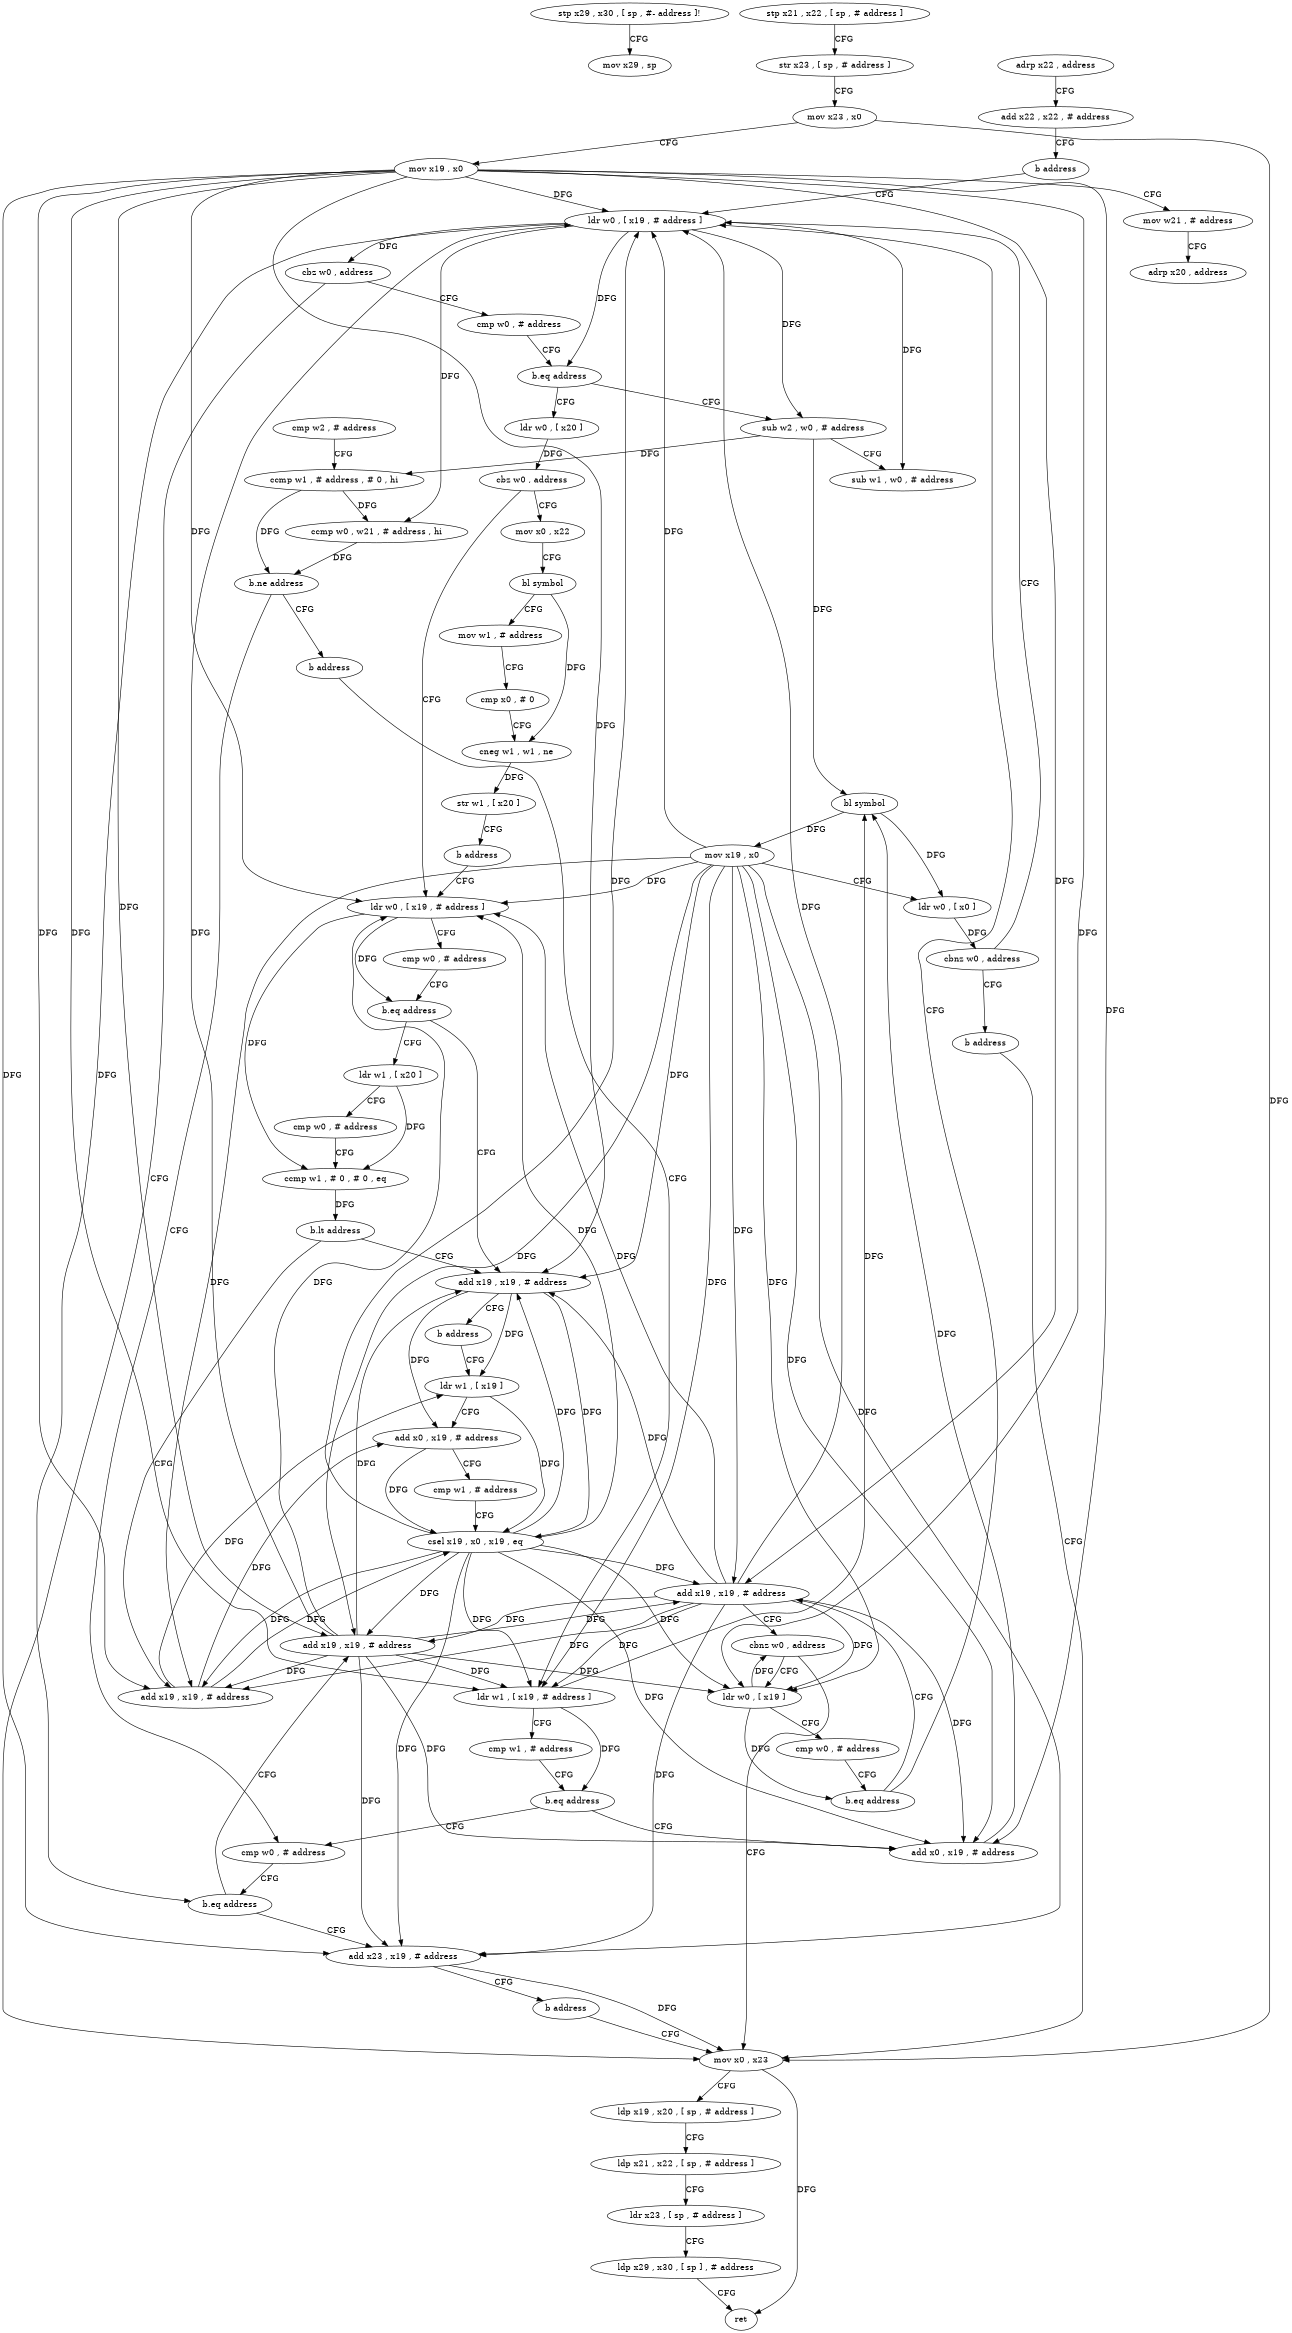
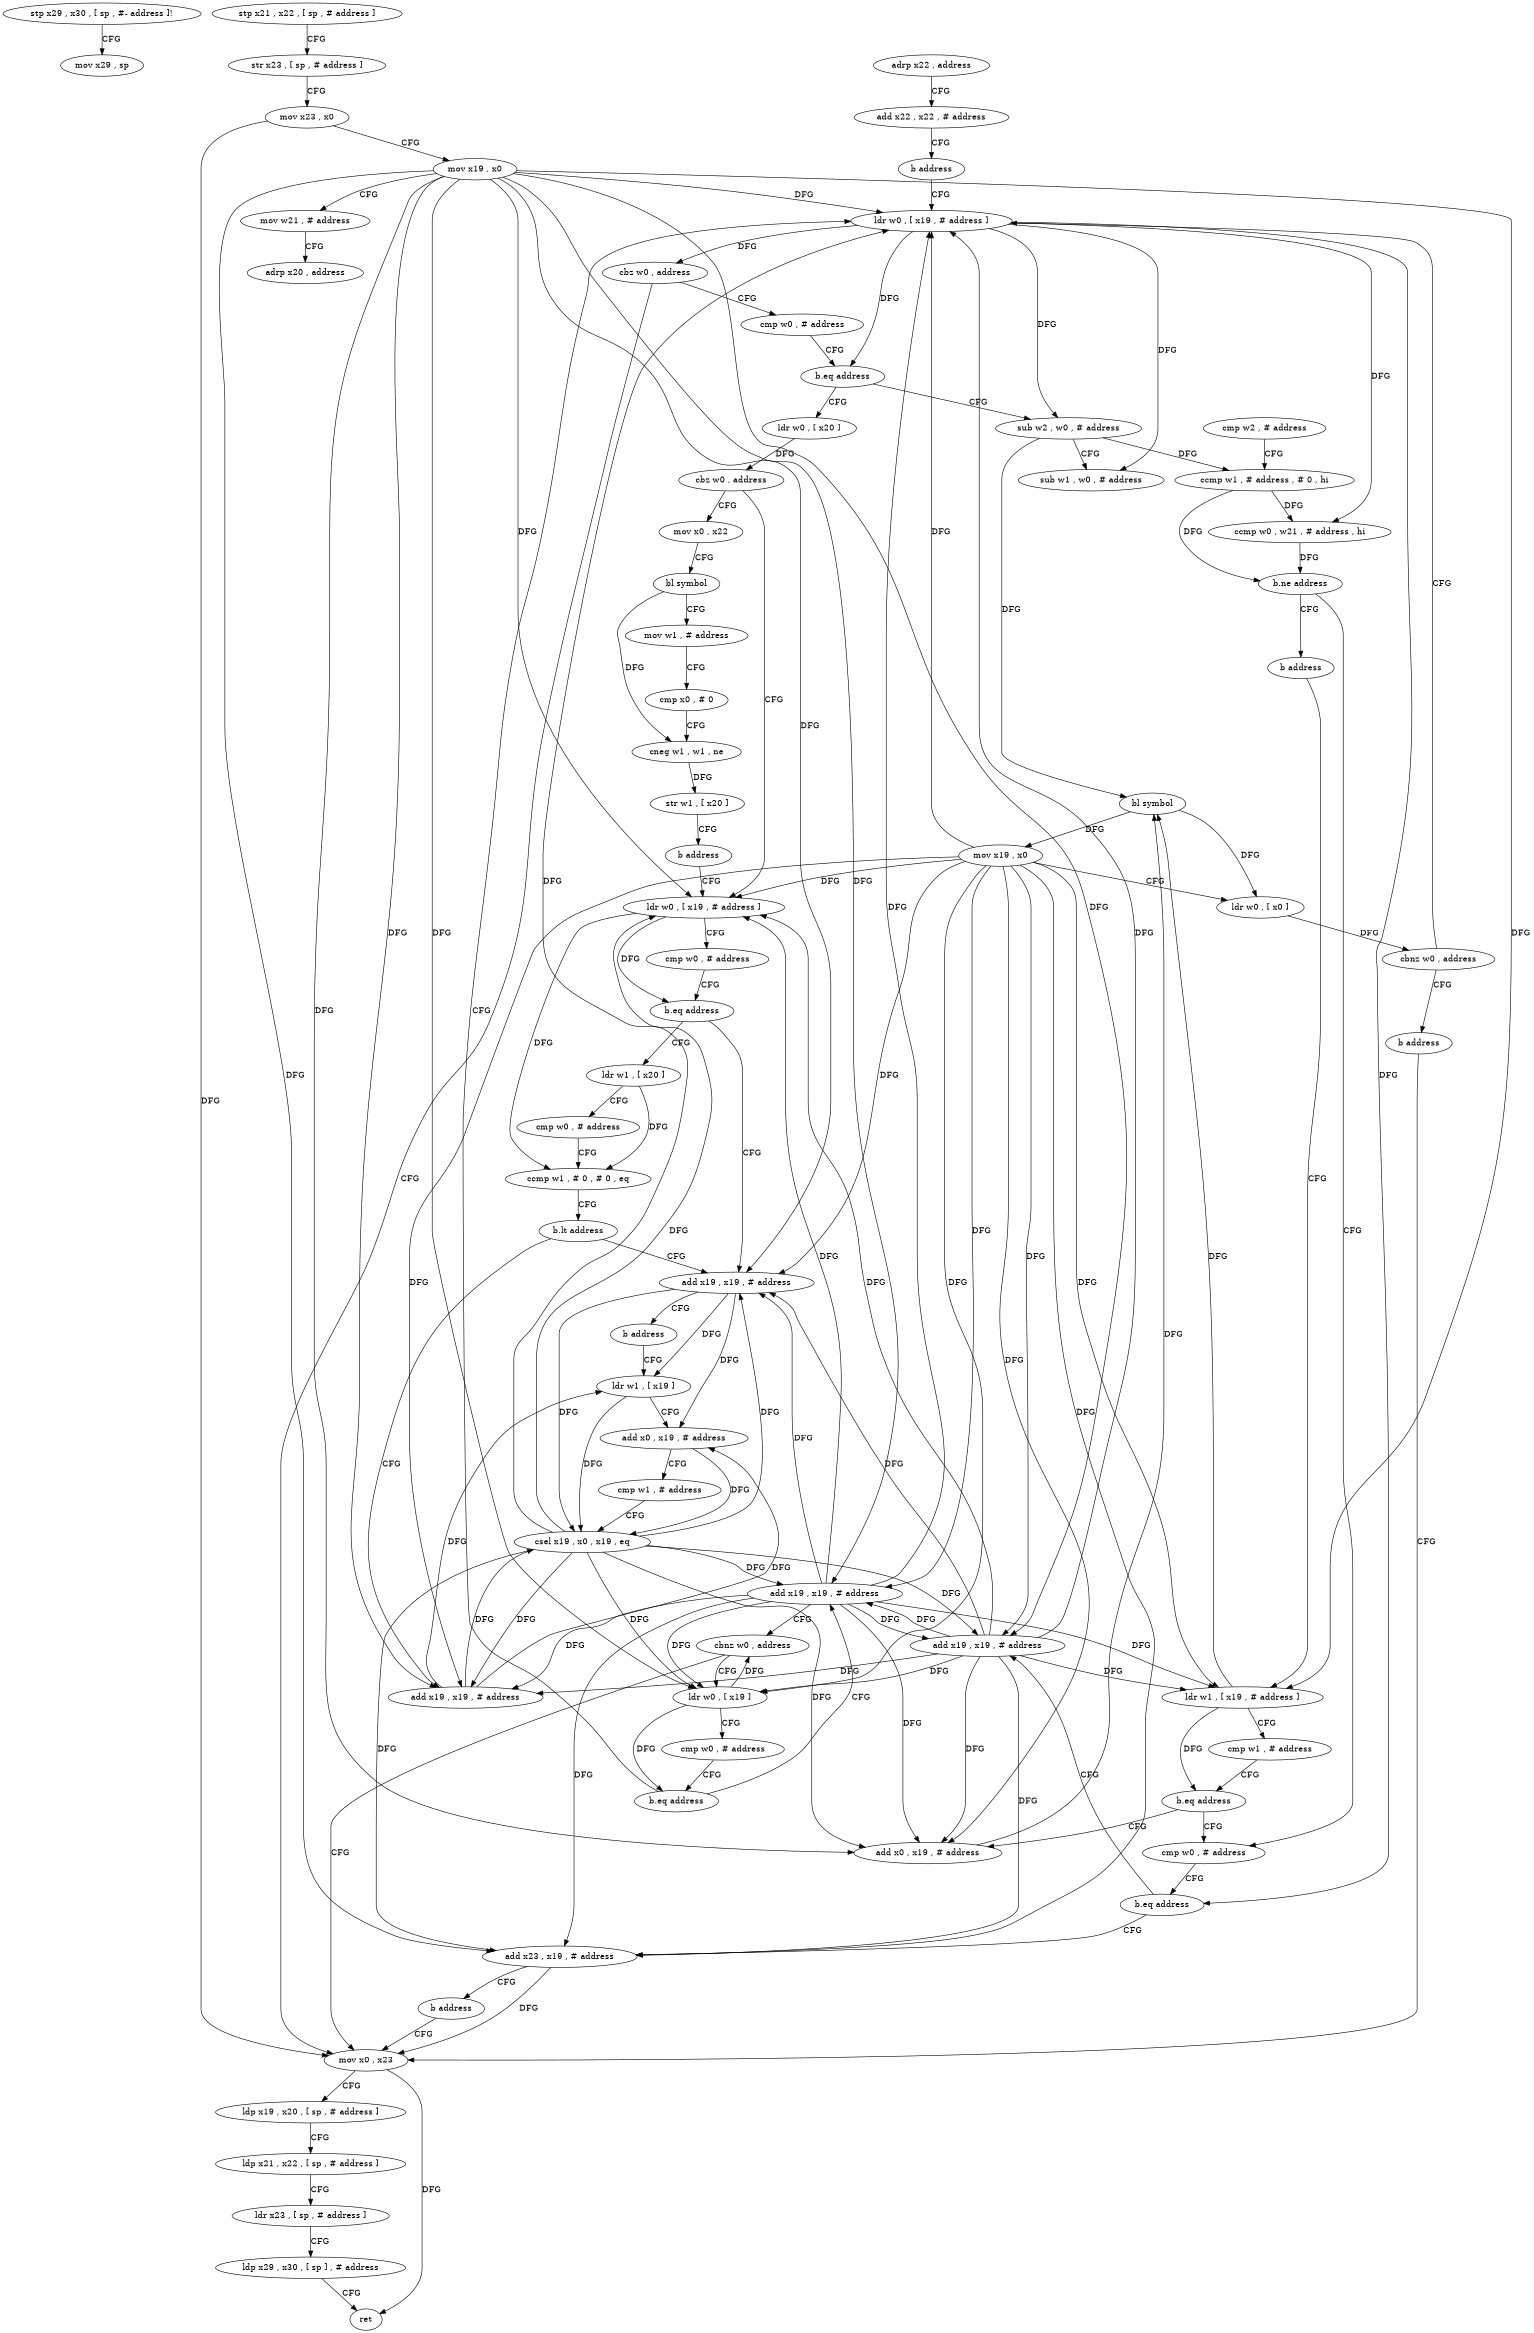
  digraph {
    n1 [label="stp x29 , x30 , [ sp , #- address ]!"]
    n2 [label="mov x29 , sp"]
    n3 [label="stp x21 , x22 , [ sp , # address ]"]
    n4 [label="str x23 , [ sp , # address ]"]
    n5 [label="mov x23 , x0"]
    n6 [label="mov x19 , x0"]
    n7 [label="mov x0 , x23"]
    n8 [label="mov w21 , # address"]
    n9 [label="ldr w0 , [ x19 , # address ]"]
    n10 [label="ldr w0 , [ x19 , # address ]"]
    n11 [label="add x19 , x19 , # address"]
    n12 [label="add x23 , x19 , # address"]
    n13 [label="add x19 , x19 , # address"]
    n14 [label="ldr w1 , [ x19 , # address ]"]
    n15 [label="add x19 , x19 , # address"]
    n16 [label="add x0 , x19 , # address"]
    n17 [label="ldr w0 , [ x19 ]"]
    n18 [label="add x19 , x19 , # address"]
    n19 [label="ldp x19 , x20 , [ sp , # address ]"]
    n20 [label=ret]
    n21 [label="adrp x20 , address"]
    n22 [label="cbz w0 , address"]
    n23 [label="b.eq address"]
    n24 [label="sub w2 , w0 , # address"]
    n25 [label="sub w1 , w0 , # address"]
    n26 [label="ccmp w0 , w21 , # address , hi"]
    n27 [label="b.eq address"]
    n28 [label="cmp w0 , # address"]
    n29 [label="b.eq address"]
    n30 [label="ccmp w1 , # 0 , # 0 , eq"]
    n31 [label="b address"]
    n32 [label="ldr w1 , [ x19 ]"]
    n33 [label="add x0 , x19 , # address"]
    n34 [label="csel x19 , x0 , x19 , eq"]
    n35 [label="b address"]
    n36 [label="bl symbol"]
    n37 [label="cmp w1 , # address"]
    n38 [label="b.eq address"]
    n39 [label="cbnz w0 , address"]
    n40 [label="cmp w0 , # address"]
    n41 [label="b.eq address"]
    n42 [label="adrp x22 , address"]
    n43 [label="add x22 , x22 , # address"]
    n44 [label="b address"]
    n45 [label="cmp w0 , # address"]
    n46 [label="ldr w0 , [ x20 ]"]
    n47 [label="ccmp w1 , # address , # 0 , hi"]
    n48 [label="b.ne address"]
    n49 [label="ldp x21 , x22 , [ sp , # address ]"]
    n50 [label="ldr x23 , [ sp , # address ]"]
    n51 [label="ldp x29 , x30 , [ sp ] , # address"]
    n52 [label="cbz w0 , address"]
    n53 [label="mov x0 , x22"]
    n54 [label="mov x19 , x0"]
    n55 [label="ldr w0 , [ x0 ]"]
    n56 [label="bl symbol"]
    n57 [label="mov w1 , # address"]
    n58 [label="cneg w1 , w1 , ne"]
    n59 [label="ldr w1 , [ x20 ]"]
    n60 [label="b.lt address"]
    n61 [label="cmp w2 , # address"]
    n62 [label="cmp w0 , # address"]
    n63 [label="b address"]
    n64 [label="cmp x0 , # 0"]
    n65 [label="str w1 , [ x20 ]"]
    n66 [label="b address"]
    n67 [label="cmp w0 , # address"]
    n68 [label="cmp w1 , # address"]
    n69 [label="cbnz w0 , address"]
    n70 [label="b address"]
    n1 -> n2 [label=CFG]
    n3 -> n4 [label=CFG]
    n4 -> n5 [label=CFG]
    n5 -> n6 [label=CFG]
    n5 -> n7 [label=DFG]
    n6 -> n8 [label=CFG]
    n6 -> n9 [label=DFG]
    n6 -> n10 [label=DFG]
    n6 -> n11 [label=DFG]
    n6 -> n12 [label=DFG]
    n6 -> n13 [label=DFG]
    n6 -> n14 [label=DFG]
    n6 -> n15 [label=DFG]
    n6 -> n16 [label=DFG]
    n6 -> n17 [label=DFG]
    n6 -> n18 [label=DFG]
    n7 -> n19 [label=CFG]
    n7 -> n20 [label=DFG]
    n8 -> n21 [label=CFG]
    n9 -> n22 [label=DFG]
    n9 -> n23 [label=DFG]
    n9 -> n24 [label=DFG]
    n9 -> n25 [label=DFG]
    n9 -> n26 [label=DFG]
    n9 -> n27 [label=DFG]
    n10 -> n28 [label=CFG]
    n10 -> n29 [label=DFG]
    n10 -> n30 [label=DFG]
    n11 -> n31 [label=CFG]
    n11 -> n32 [label=DFG]
    n11 -> n33 [label=DFG]
    n11 -> n34 [label=DFG]
    n12 -> n7 [label=DFG]
    n12 -> n35 [label=CFG]
    n13 -> n9 [label=DFG]
    n13 -> n10 [label=DFG]
    n13 -> n11 [label=DFG]
    n13 -> n12 [label=DFG]
    n13 -> n14 [label=DFG]
    n13 -> n15 [label=DFG]
    n13 -> n16 [label=DFG]
    n13 -> n17 [label=DFG]
    n13 -> n18 [label=DFG]
    n14 -> n36 [label=DFG]
    n14 -> n37 [label=CFG]
    n14 -> n38 [label=DFG]
    n15 -> n32 [label=DFG]
    n15 -> n33 [label=DFG]
    n15 -> n34 [label=DFG]
    n16 -> n36 [label=DFG]
    n17 -> n39 [label=DFG]
    n17 -> n40 [label=CFG]
    n17 -> n41 [label=DFG]
    n18 -> n9 [label=DFG]
    n18 -> n10 [label=DFG]
    n18 -> n11 [label=DFG]
    n18 -> n12 [label=DFG]
    n18 -> n13 [label=DFG]
    n18 -> n14 [label=DFG]
    n18 -> n15 [label=DFG]
    n18 -> n16 [label=DFG]
    n18 -> n17 [label=DFG]
    n18 -> n39 [label=CFG]
    n19 -> n49 [label=CFG]
    n22 -> n7 [label=CFG]
    n22 -> n45 [label=CFG]
    n23 -> n24 [label=CFG]
    n23 -> n46 [label=CFG]
    n24 -> n25 [label=CFG]
    n24 -> n36 [label=DFG]
    n24 -> n47 [label=DFG]
    n26 -> n48 [label=DFG]
    n27 -> n12 [label=CFG]
    n27 -> n13 [label=CFG]
    n28 -> n29 [label=CFG]
    n29 -> n11 [label=CFG]
    n29 -> n59 [label=CFG]
-   n30 -> n60 [label=DFG]
+   n30 -> n60 [label=CFG]
    n31 -> n32 [label=CFG]
    n32 -> n33 [label=CFG]
    n32 -> n34 [label=DFG]
    n33 -> n34 [label=DFG]
    n33 -> n68 [label=CFG]
    n34 -> n9 [label=DFG]
    n34 -> n10 [label=DFG]
    n34 -> n11 [label=DFG]
    n34 -> n12 [label=DFG]
    n34 -> n13 [label=DFG]
-   n34 -> n14 [label=DFG]
    n34 -> n15 [label=DFG]
    n34 -> n16 [label=DFG]
    n34 -> n17 [label=DFG]
    n34 -> n18 [label=DFG]
    n35 -> n7 [label=CFG]
    n36 -> n54 [label=DFG]
    n36 -> n55 [label=DFG]
    n37 -> n38 [label=CFG]
    n38 -> n16 [label=CFG]
    n38 -> n62 [label=CFG]
    n39 -> n7 [label=CFG]
    n39 -> n17 [label=CFG]
    n40 -> n41 [label=CFG]
    n41 -> n9 [label=CFG]
    n41 -> n18 [label=CFG]
    n42 -> n43 [label=CFG]
    n43 -> n44 [label=CFG]
    n44 -> n9 [label=CFG]
    n45 -> n23 [label=CFG]
    n46 -> n52 [label=DFG]
    n47 -> n26 [label=DFG]
    n47 -> n48 [label=DFG]
    n48 -> n62 [label=CFG]
    n48 -> n63 [label=CFG]
    n49 -> n50 [label=CFG]
    n50 -> n51 [label=CFG]
    n51 -> n20 [label=CFG]
    n52 -> n10 [label=CFG]
    n52 -> n53 [label=CFG]
    n53 -> n56 [label=CFG]
    n54 -> n9 [label=DFG]
    n54 -> n10 [label=DFG]
    n54 -> n11 [label=DFG]
    n54 -> n12 [label=DFG]
    n54 -> n13 [label=DFG]
    n54 -> n14 [label=DFG]
    n54 -> n15 [label=DFG]
    n54 -> n16 [label=DFG]
    n54 -> n17 [label=DFG]
    n54 -> n18 [label=DFG]
    n54 -> n55 [label=CFG]
    n55 -> n69 [label=DFG]
    n56 -> n57 [label=CFG]
    n56 -> n58 [label=DFG]
    n57 -> n64 [label=CFG]
    n58 -> n65 [label=DFG]
    n59 -> n30 [label=DFG]
    n59 -> n67 [label=CFG]
    n60 -> n11 [label=CFG]
    n60 -> n15 [label=CFG]
    n61 -> n47 [label=CFG]
    n62 -> n27 [label=CFG]
    n63 -> n14 [label=CFG]
    n64 -> n58 [label=CFG]
    n65 -> n66 [label=CFG]
    n66 -> n10 [label=CFG]
    n67 -> n30 [label=CFG]
    n68 -> n34 [label=CFG]
    n69 -> n9 [label=CFG]
    n69 -> n70 [label=CFG]
    n70 -> n7 [label=CFG]
  }
